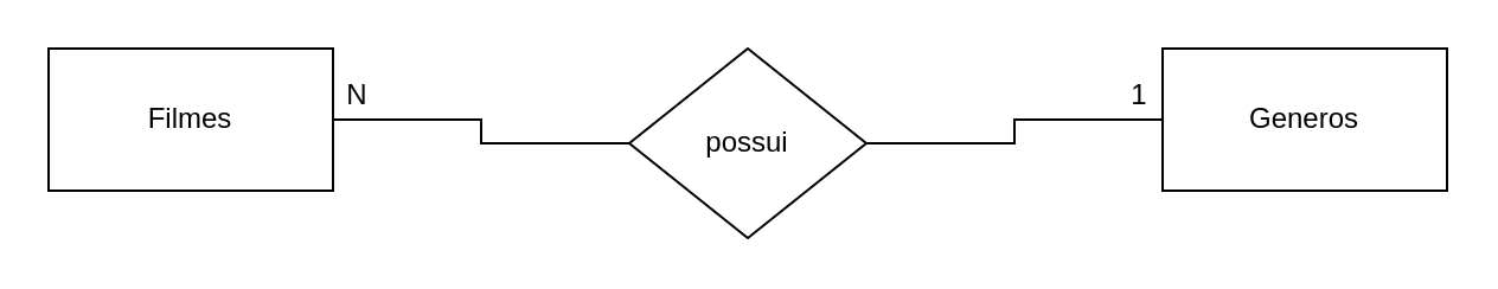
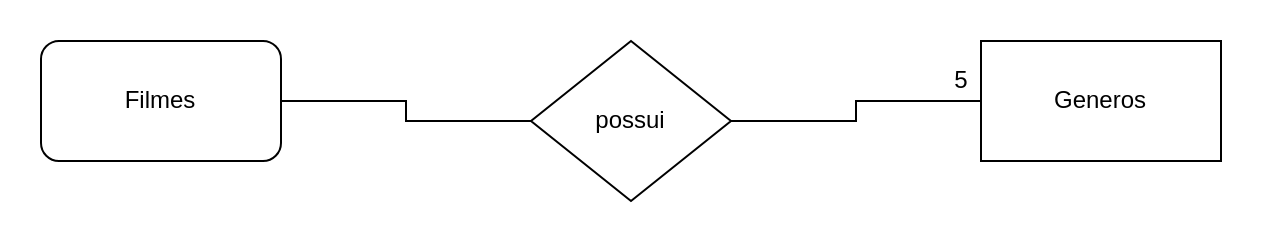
  <mxCell id="0" />
  <mxCell id="1" parent="0" />
  <mxCell id="2" style="edgeStyle=orthogonalEdgeStyle;rounded=0;orthogonalLoop=1;jettySize=auto;html=1;entryX=0;entryY=0.5;entryDx=0;entryDy=0;endArrow=none;endFill=0;" parent="1" source="3" target="6" edge="1"><mxGeometry relative="1" as="geometry" /></mxCell>
- <mxCell id="3" value="Filmes" style="rounded=0;whiteSpace=wrap;html=1;" parent="1" vertex="1"><mxGeometry x="20" y="20" width="120" height="60" as="geometry" /></mxCell>
+ <mxCell id="3" value="Filmes" style="whiteSpace=wrap;html=1;rounded=1;" parent="1" vertex="1"><mxGeometry x="20" y="20" width="120" height="60" as="geometry" /></mxCell>
  <mxCell id="4" value="Generos" style="rounded=0;whiteSpace=wrap;html=1;" parent="1" vertex="1"><mxGeometry x="490" y="20" width="120" height="60" as="geometry" /></mxCell>
  <mxCell id="5" style="edgeStyle=orthogonalEdgeStyle;rounded=0;orthogonalLoop=1;jettySize=auto;html=1;entryX=0;entryY=0.5;entryDx=0;entryDy=0;endArrow=none;endFill=0;" parent="1" source="6" target="4" edge="1"><mxGeometry relative="1" as="geometry" /></mxCell>
  <mxCell id="6" value="possui" style="rhombus;whiteSpace=wrap;html=1;" parent="1" vertex="1"><mxGeometry x="265" y="20" width="100" height="80" as="geometry" /></mxCell>
- <mxCell id="7" value="1" style="text;html=1;align=center;verticalAlign=middle;resizable=0;points=[];autosize=1;" parent="1" vertex="1"><mxGeometry x="470" y="30" width="20" height="20" as="geometry" /></mxCell>
- <mxCell id="8" value="N" style="text;html=1;align=center;verticalAlign=middle;resizable=0;points=[];autosize=1;" parent="1" vertex="1"><mxGeometry x="140" y="30" width="20" height="20" as="geometry" /></mxCell>
+ <mxCell id="7" value="5" style="text;html=1;align=center;verticalAlign=middle;resizable=0;points=[];autosize=1;" parent="1" vertex="1"><mxGeometry x="470" y="30" width="20" height="20" as="geometry" /></mxCell>
